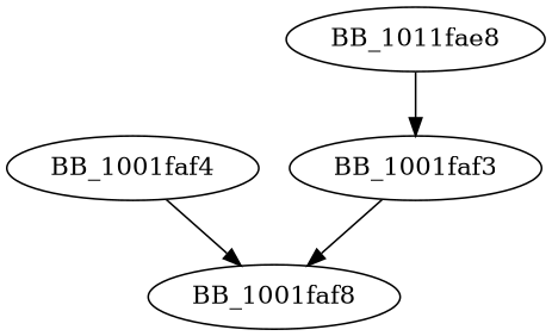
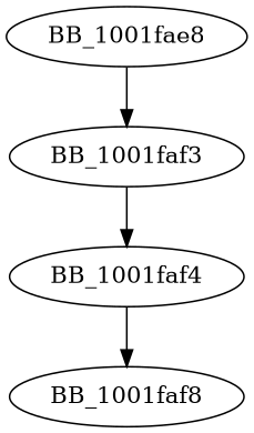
  digraph {
    BB_1001faf4
    BB_1001faf8
-   BB_1001fae8 [label=BB_1011fae8]
+   BB_1001fae8
    BB_1001faf3
    BB_1001faf4 -> BB_1001faf8
    BB_1001fae8 -> BB_1001faf3
-   BB_1001faf3 -> BB_1001faf8
+   BB_1001faf3 -> BB_1001faf4
  }
